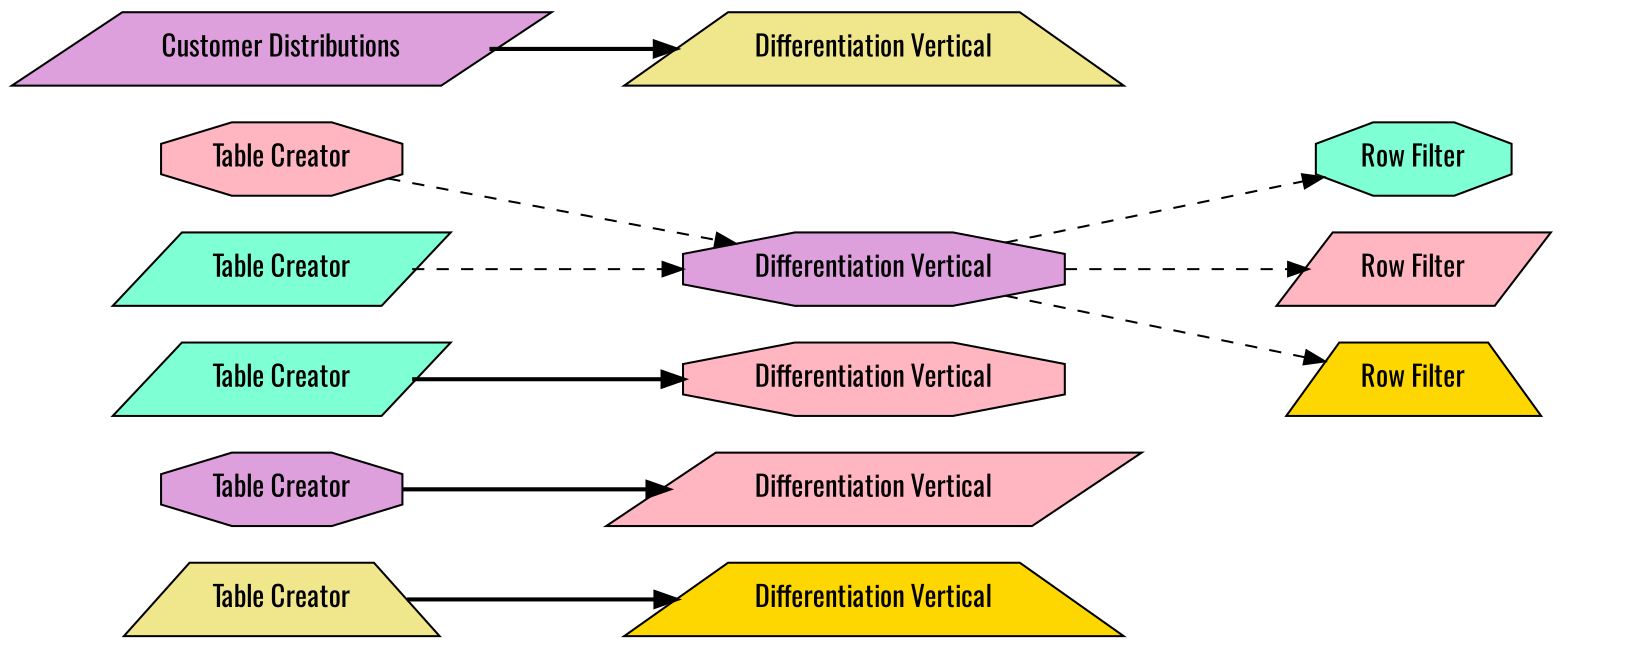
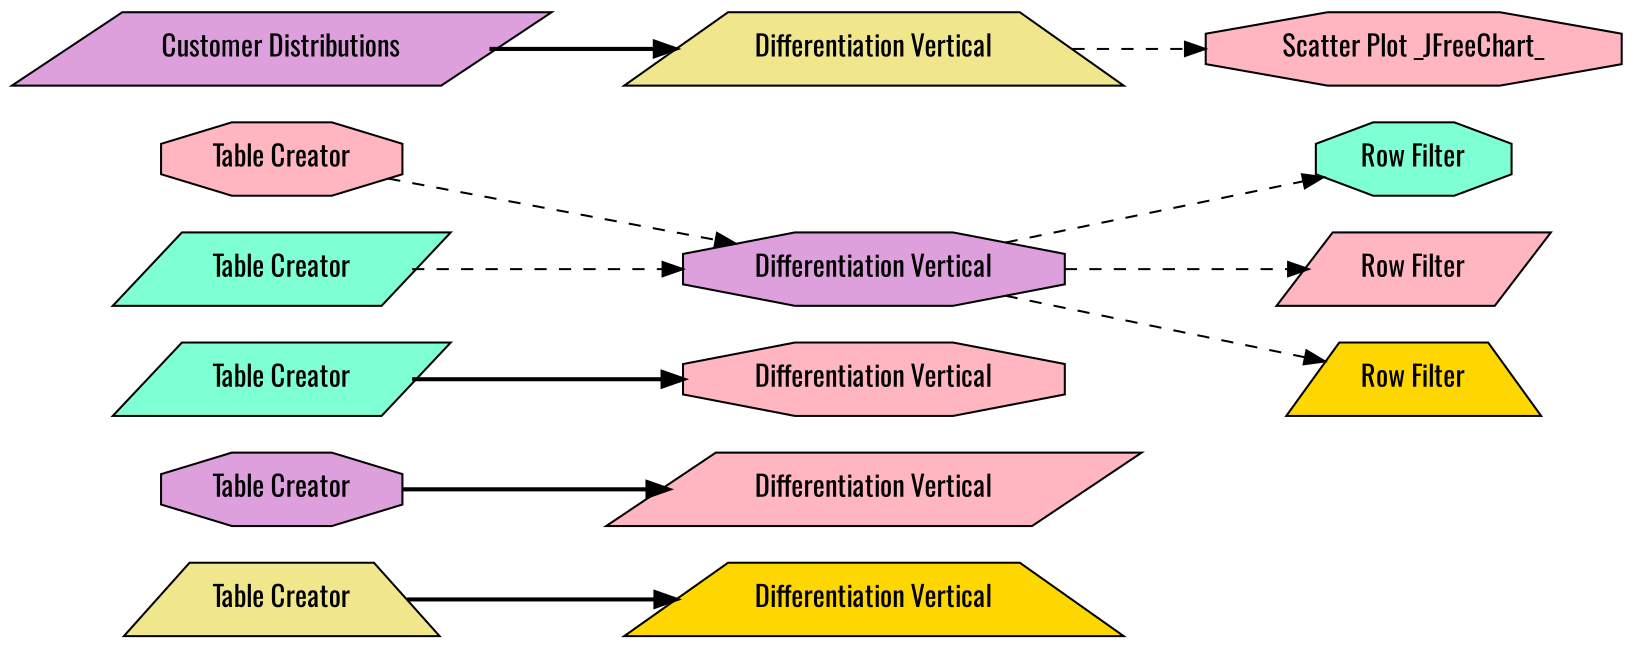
  digraph {
    rankdir=LR
    fontname=Oswald
    node [style=filled fillcolor=lightpink shape=octagon fontname=Oswald]
    edge [style=dashed fontname=Oswald]
    n1 [label="Differentiation Vertical" fillcolor=gold shape=trapezium]
    n2 [label="Table Creator" fillcolor=khaki shape=trapezium]
    n3 [label="Differentiation Vertical" shape=parallelogram]
    n4 [label="Table Creator" fillcolor=plum]
    n5 [label="Differentiation Vertical"]
    n6 [label="Table Creator" fillcolor=aquamarine shape=parallelogram]
    n7 [label="Table Creator"]
    n8 [label="Differentiation Vertical" fillcolor=plum]
    n9 [label="Row Filter" fillcolor=aquamarine]
    n10 [label="Row Filter" shape=parallelogram]
    n11 [label="Row Filter" fillcolor=gold shape=trapezium]
    n12 [label="Table Creator" fillcolor=aquamarine shape=parallelogram]
    n13 [label="Customer Distributions" fillcolor=plum shape=parallelogram]
    n14 [label="Differentiation Vertical" fillcolor=khaki shape=trapezium]
+   n15 [label="Scatter Plot _JFreeChart_"]
    n2 -> n1 [style=bold]
    n4 -> n3 [style=bold]
    n6 -> n5 [style=bold]
    n7 -> n8
    n8 -> n9
    n8 -> n10
    n8 -> n11
    n12 -> n8
    n13 -> n14 [style=bold]
+   n14 -> n15
  }
